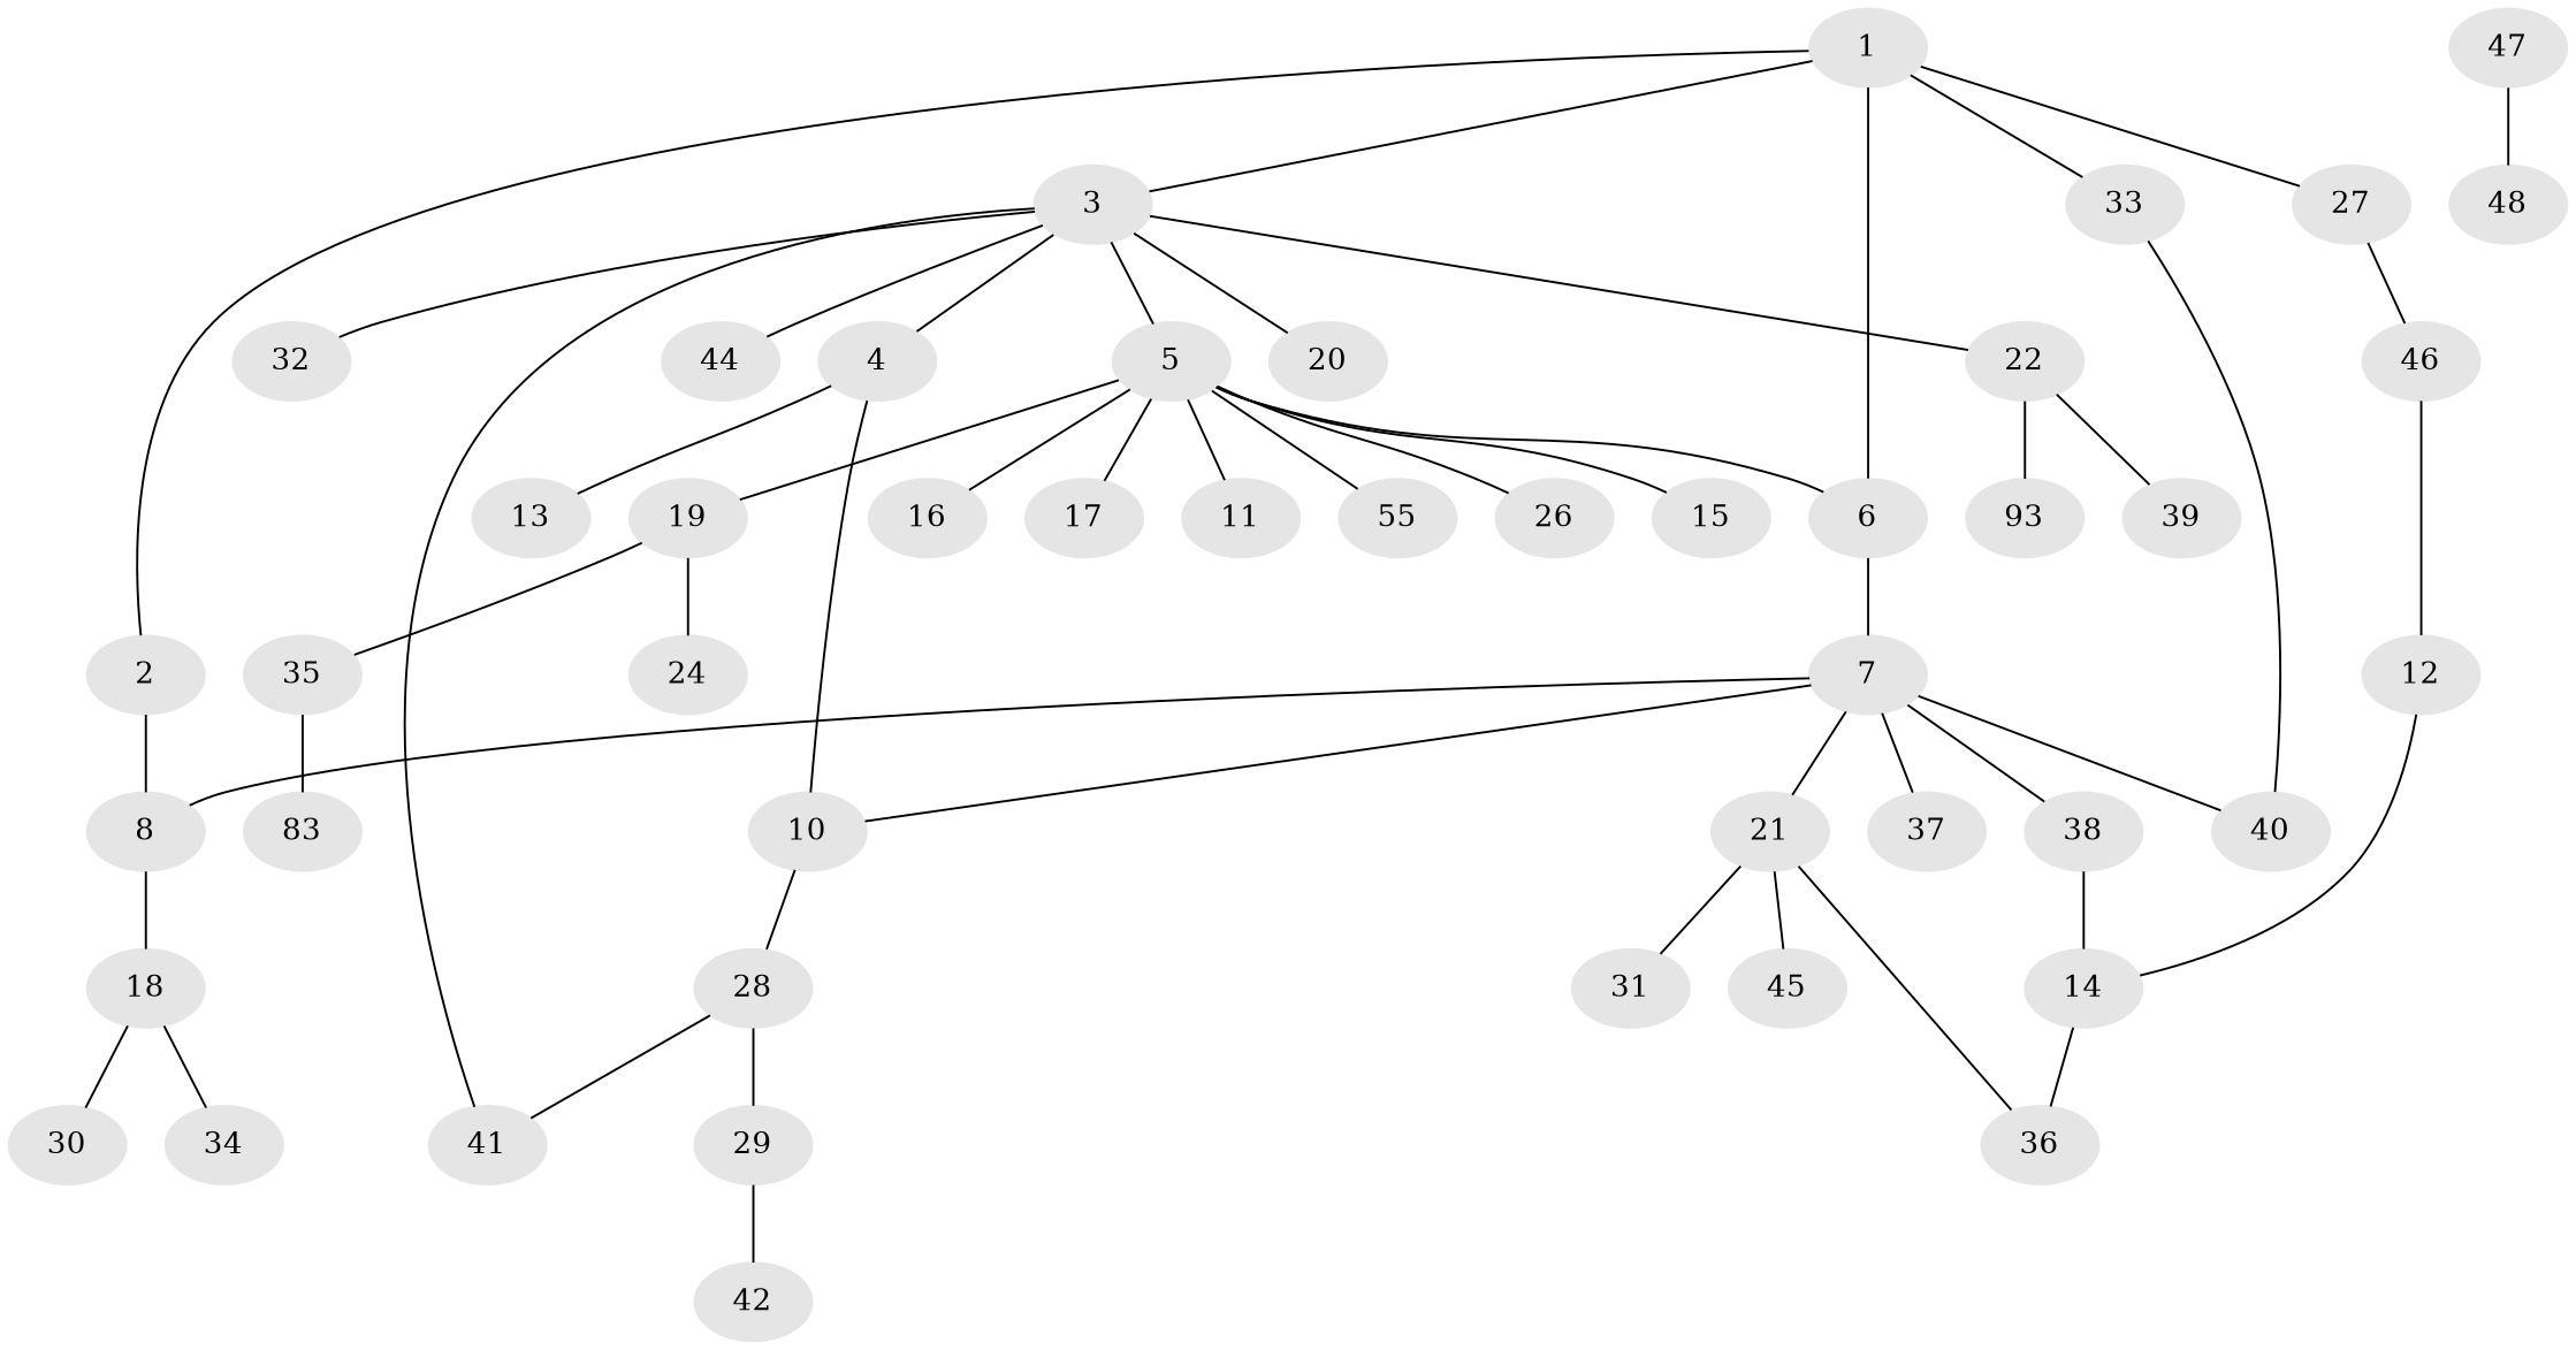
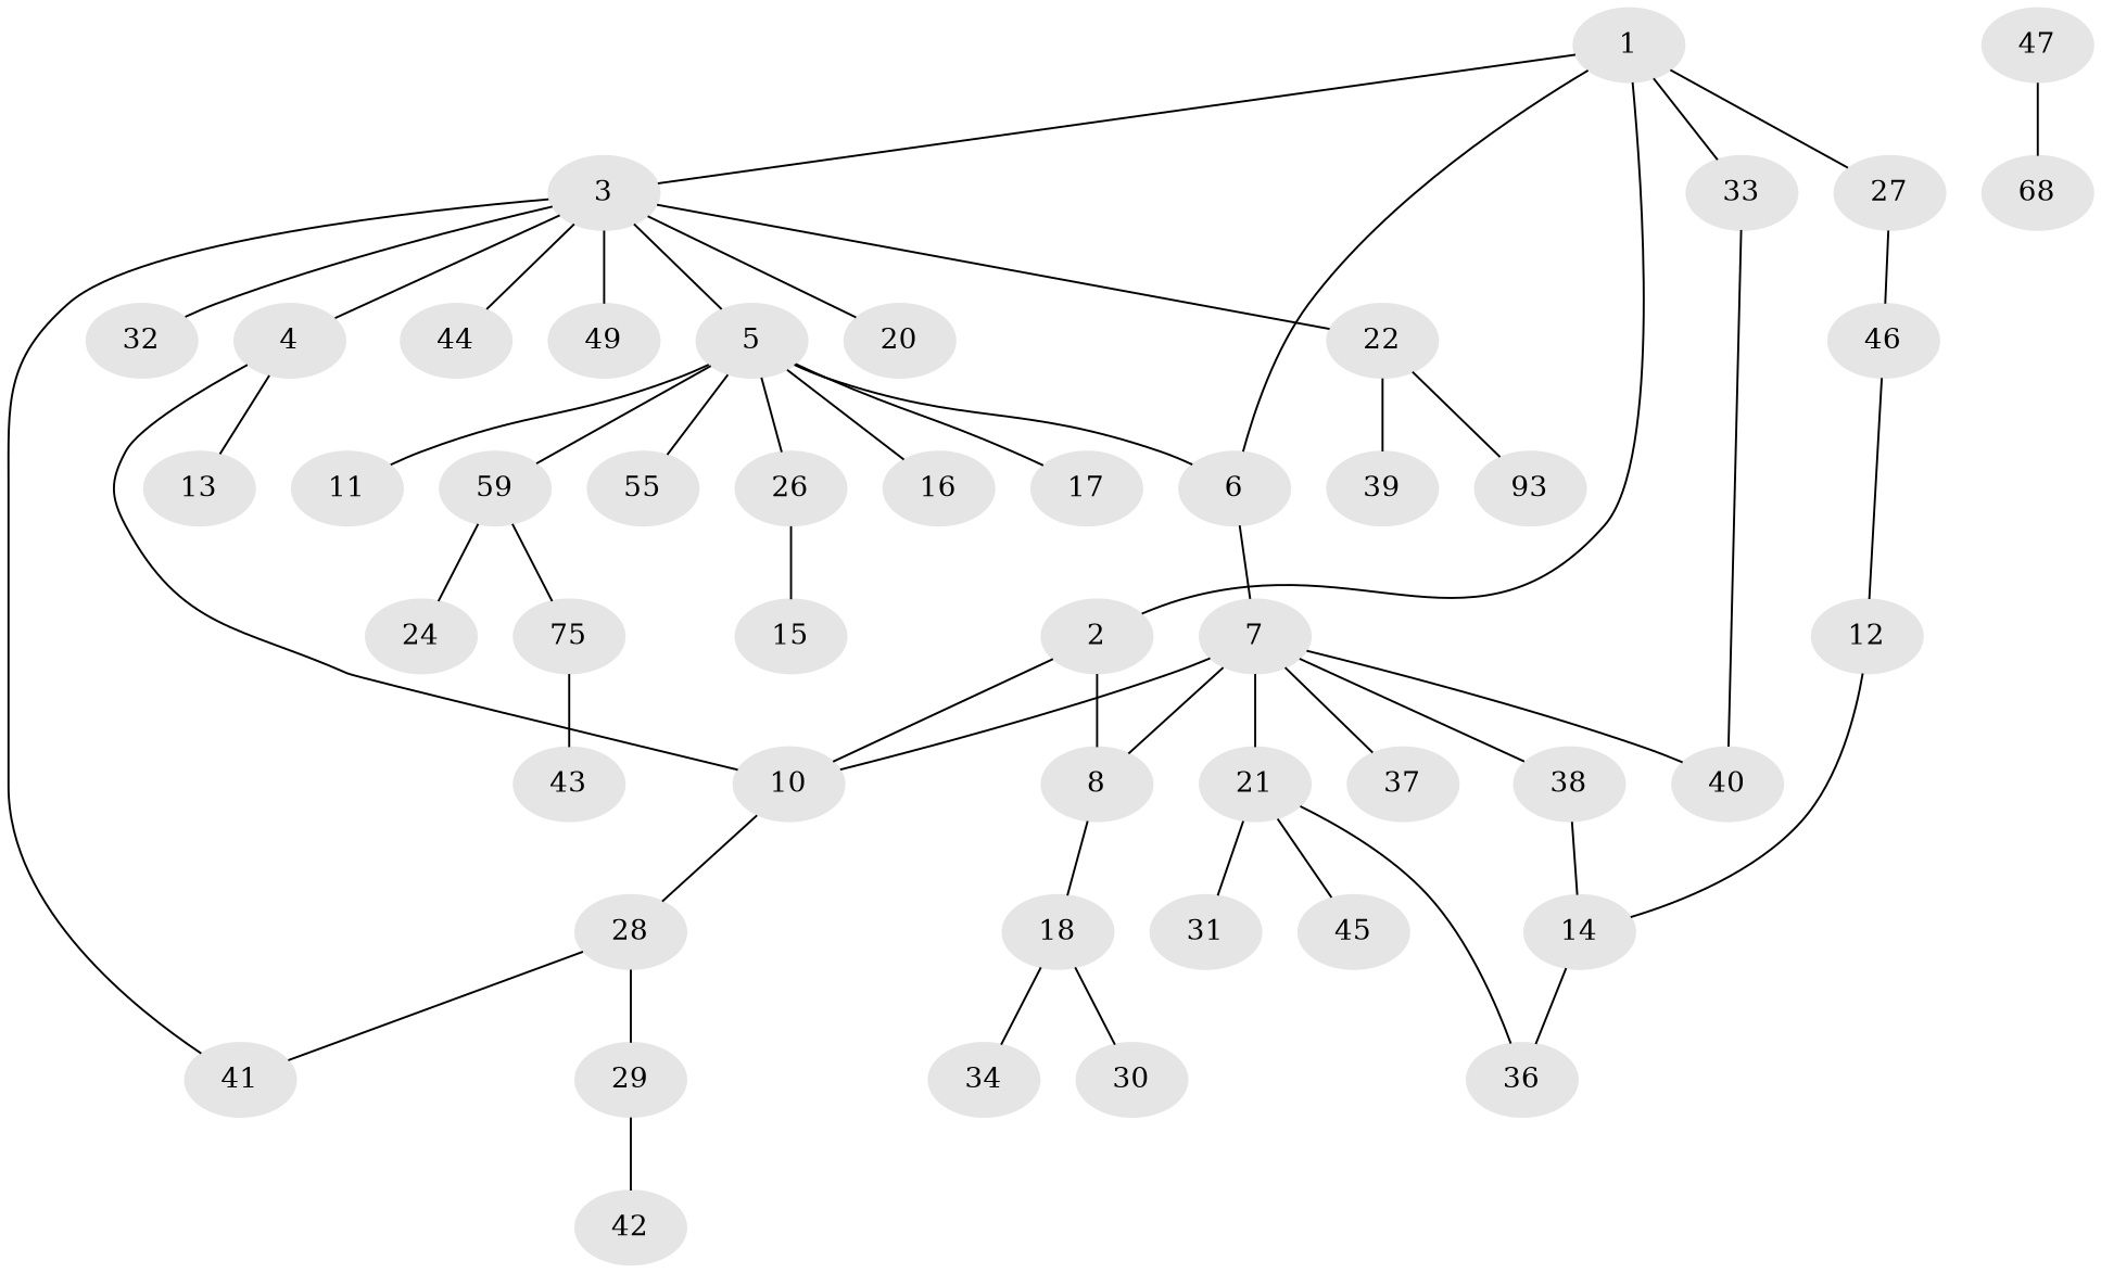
  graph {
    node [color=gray90 style=filled]
    1
    2
    3
    6
    27
    33
    8
    10
    4
    5
    20
    22
    32
    41
    44
+   49
    7
    12
    14
    46
    40
    18
    28
    13
    11
    15
    16
    17
-   19
+   19 [label=59]
    n30 [label=55]
    26
    21
    37
    38
    n35 [label=93]
    39
    24
-   35
+   35 [label=75]
    36
    31
    45
    30
    34
    29
    47
-   48
-   43 [label=83]
+   48 [label=68]
+   43
    42
    1 -- 2
    1 -- 3
    1 -- 6
    1 -- 27
    1 -- 33
    2 -- 8
+   2 -- 10
    3 -- 4
    3 -- 5
    3 -- 20
    3 -- 22
    3 -- 32
    3 -- 41
    3 -- 44
+   3 -- 49
    6 -- 7
    27 -- 46
    33 -- 40
    8 -- 18
    10 -- 28
    4 -- 10
    4 -- 13
    5 -- 6
    5 -- 11
-   5 -- 15
+   26 -- 15
    5 -- 16
    5 -- 17
    5 -- 19
    5 -- n30
    5 -- 26
    22 -- n35
    22 -- 39
    7 -- 8
    7 -- 10
    7 -- 40
    7 -- 21
    7 -- 37
    7 -- 38
    12 -- 14
    14 -- 36
    46 -- 12
    18 -- 30
    18 -- 34
    28 -- 41
    28 -- 29
    19 -- 24
    19 -- 35
    21 -- 36
    21 -- 31
    21 -- 45
    38 -- 14
    35 -- 43
    29 -- 42
    47 -- 48
  }
